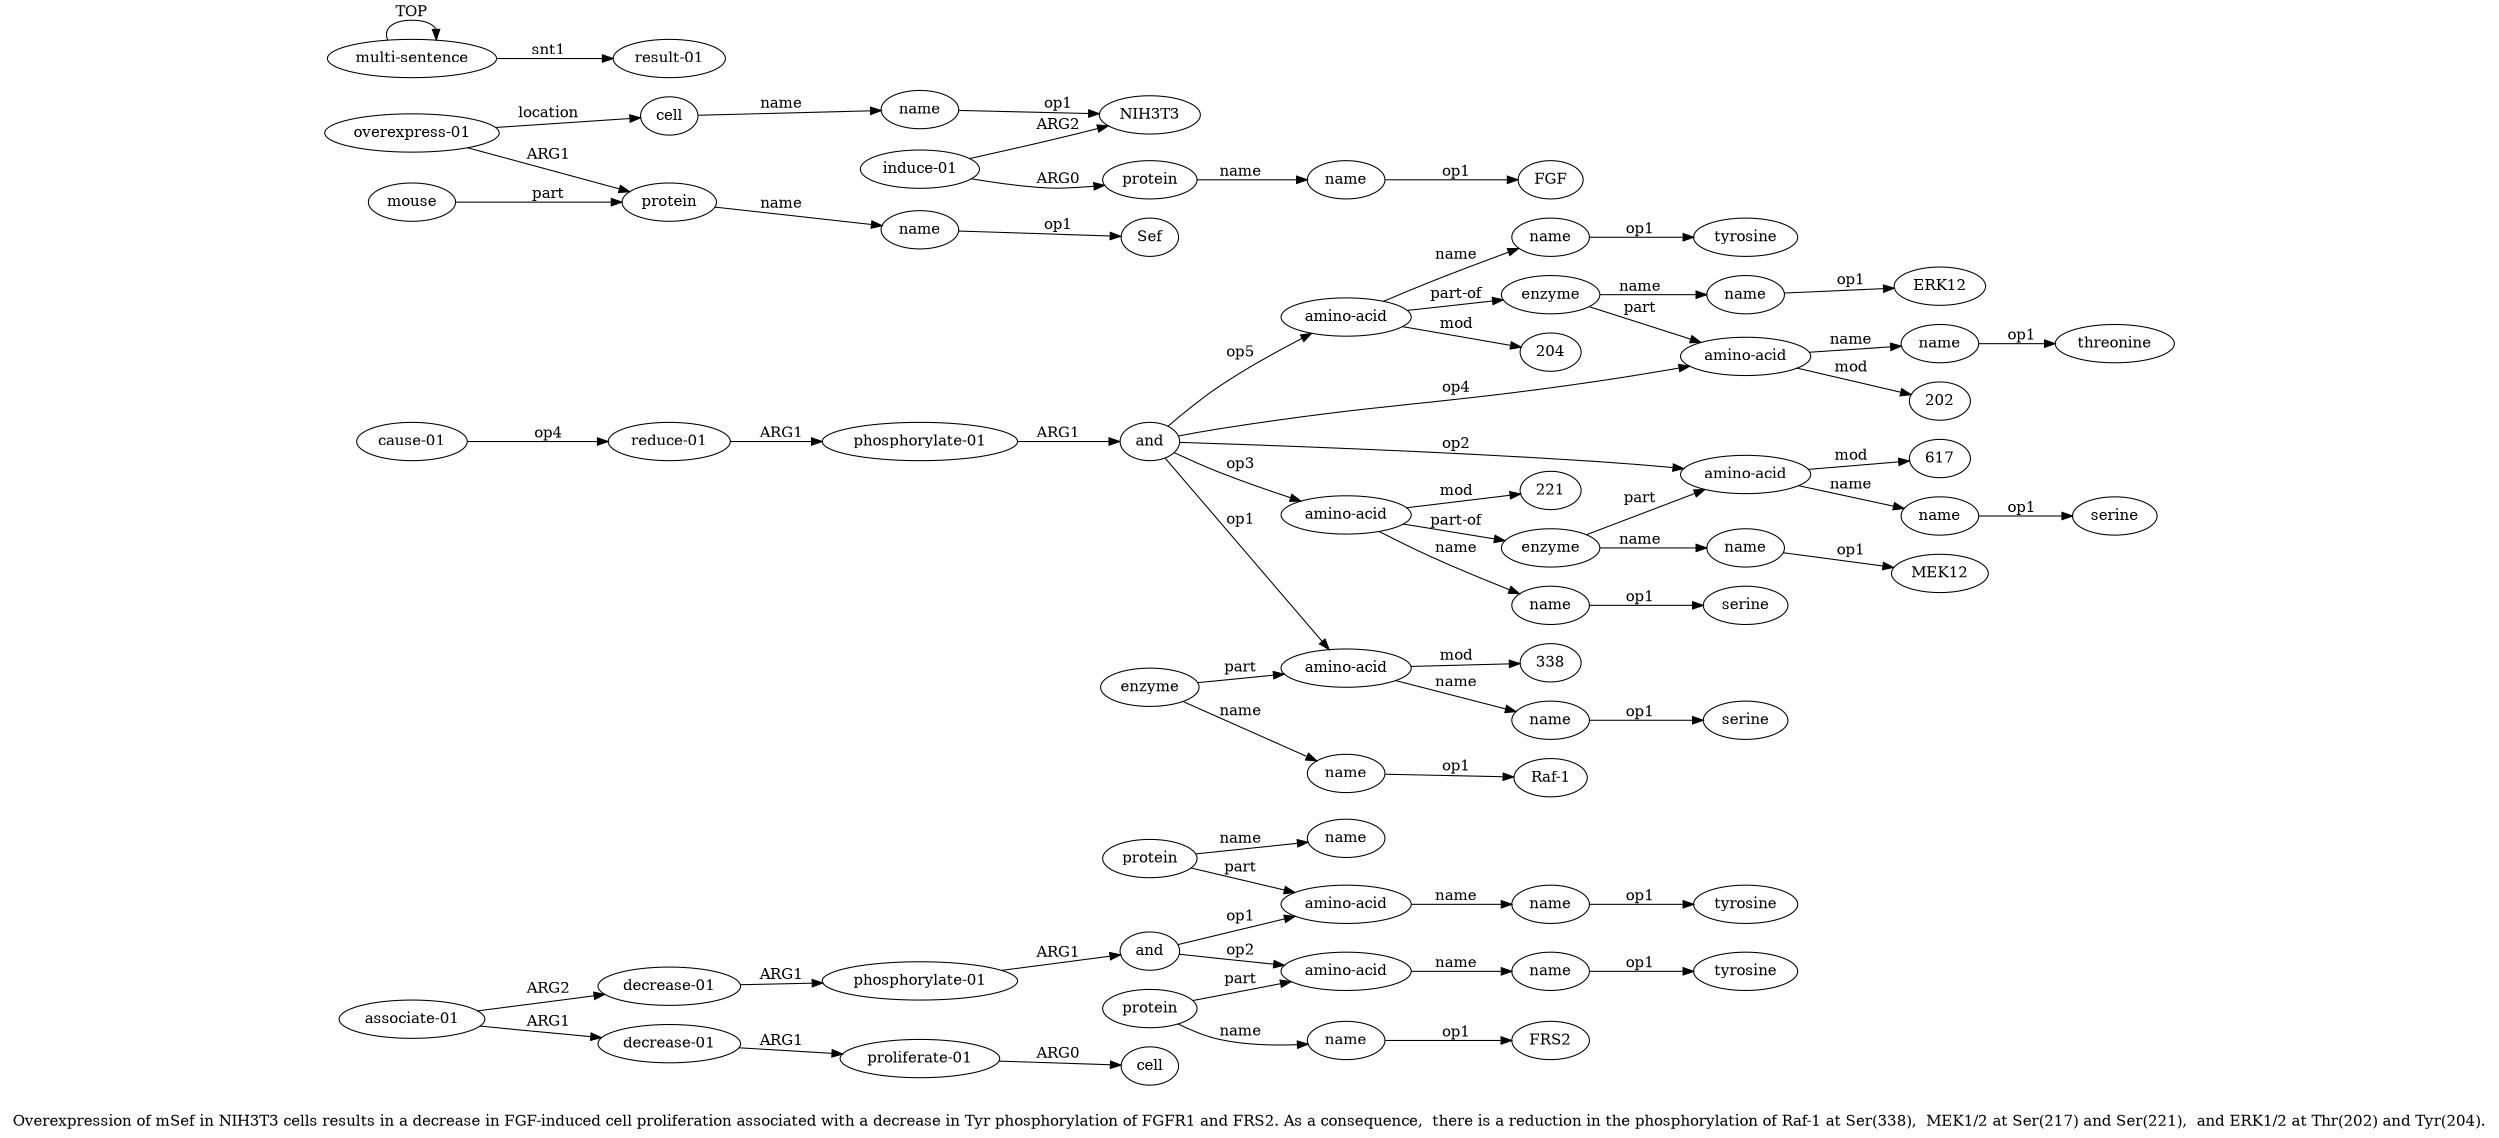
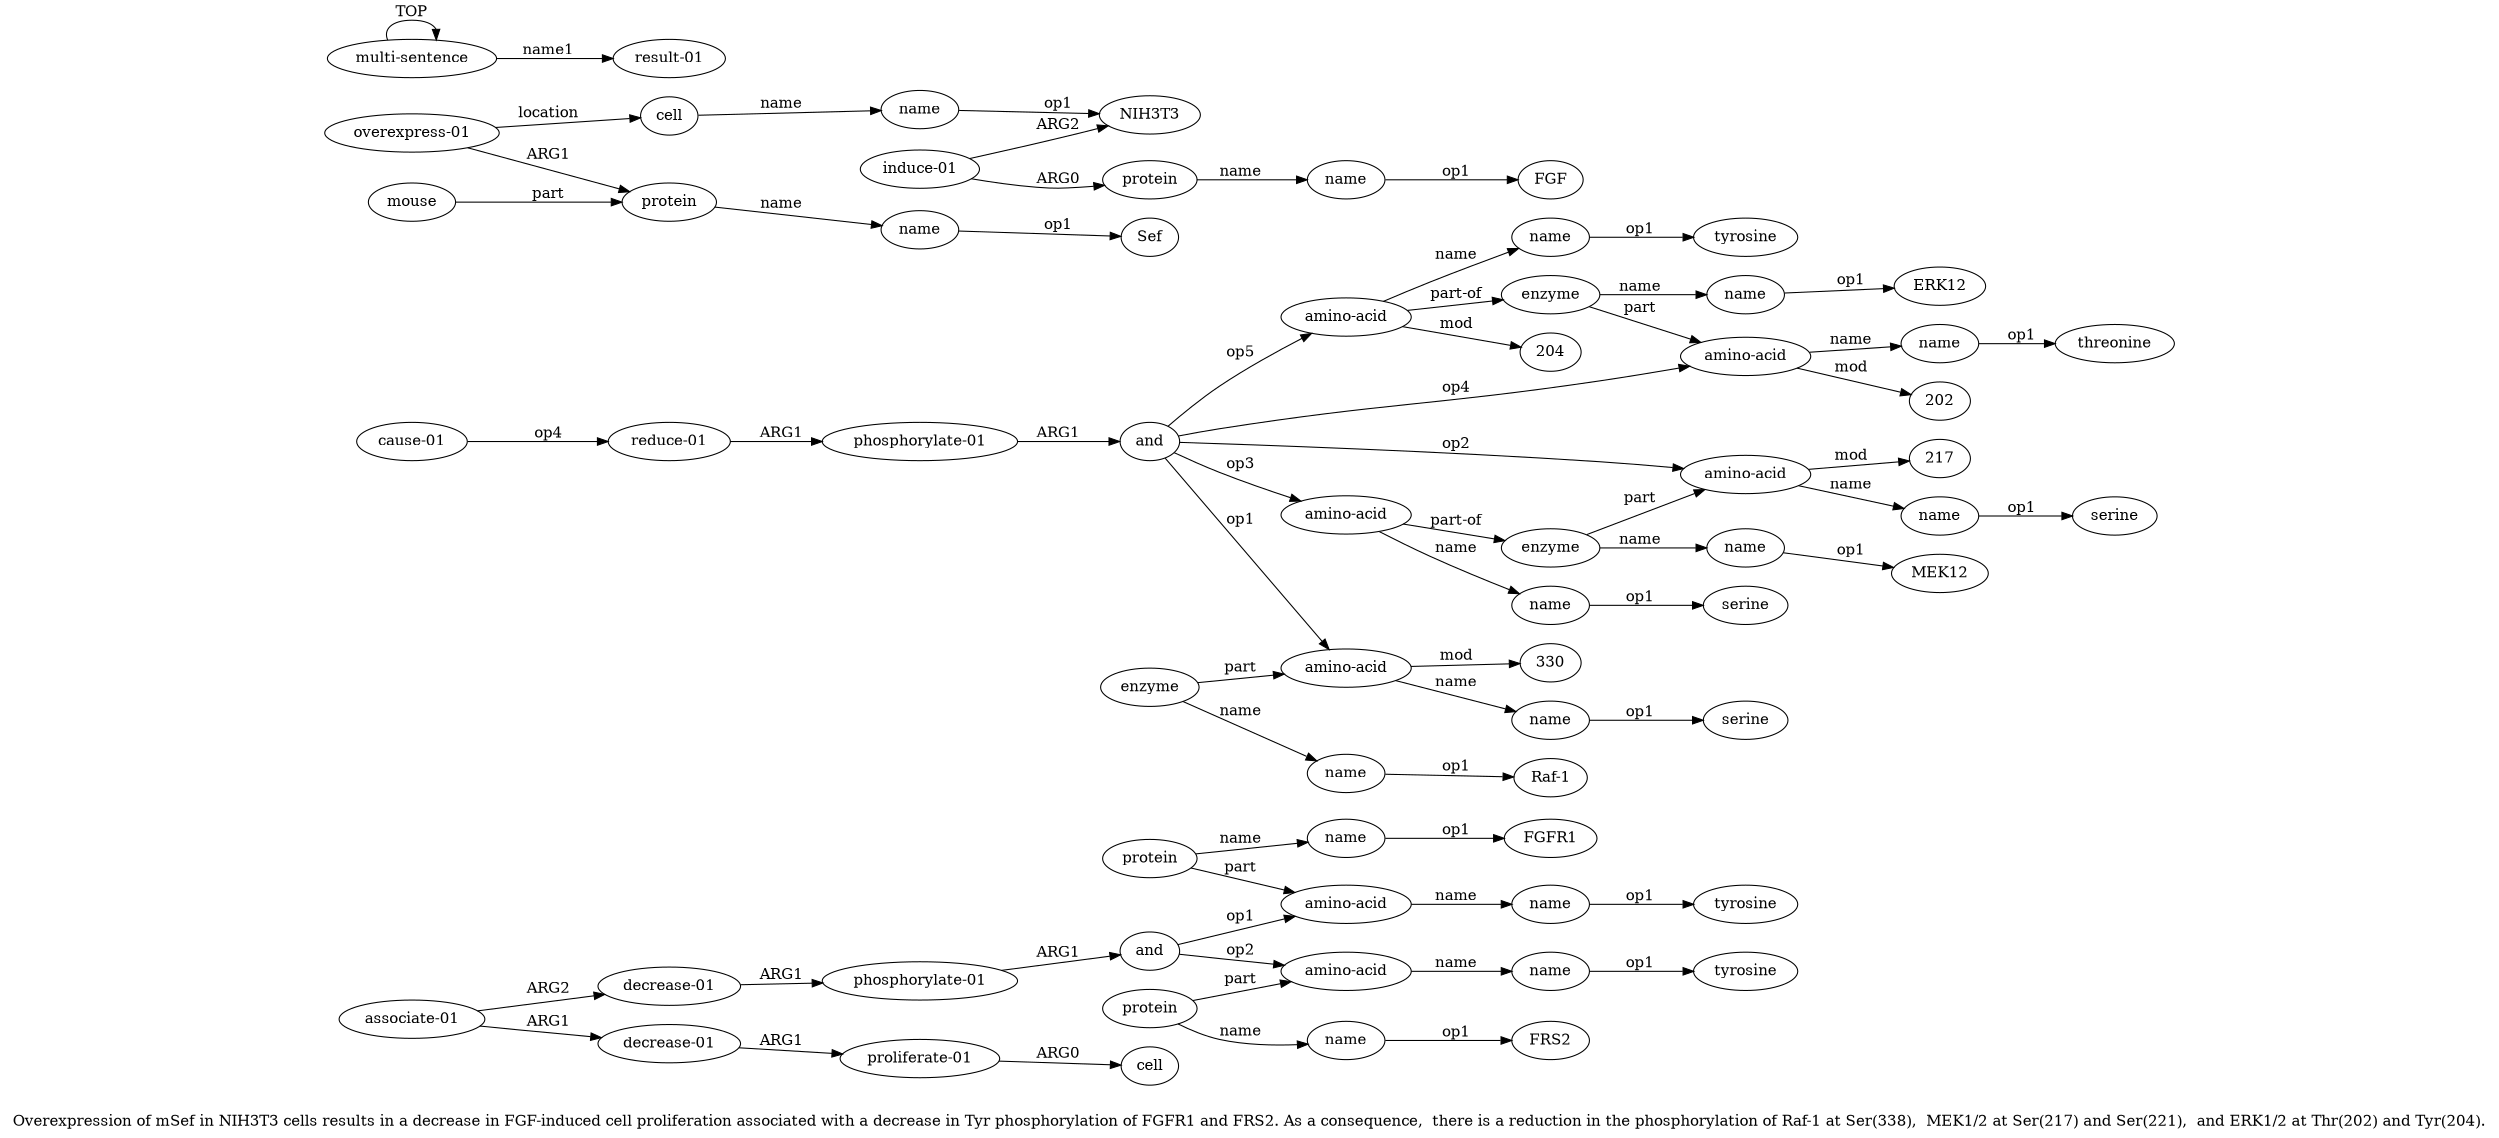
  digraph {
    label="Overexpression of mSef in NIH3T3 cells results in a decrease in FGF-induced cell proliferation associated with a decrease in Tyr phosphorylation of FGFR1 and FRS2. As a consequence,  there is a reduction in the phosphorylation of Raf-1 at Ser(338),  MEK1/2 at Ser(217) and Ser(221),  and ERK1/2 at Thr(202) and Tyr(204)."
    rankdir=LR
    node [color=black gold_ind=-1 gold_label=name test_ind=-1 test_label=name]
    edge [color=black gold_label=op1 test_label=op1]
    n1 [gold_ind=20 gold_label=protein label=protein test_ind=20 test_label=protein]
    n2 [gold_ind=21 label=name test_ind=21]
    n3 [gold_ind=18 gold_label="amino-acid" label="amino-acid" test_ind=18 test_label="amino-acid"]
+   n4 [gold_label=FGFR1 label=FGFR1 test_label=FGFR1]
    n5 [gold_ind=19 label=name test_ind=19]
    n6 [gold_label=tyrosine label=tyrosine test_label=tyrosine]
    n7 [gold_ind=22 gold_label="amino-acid" label="amino-acid" test_ind=22 test_label="amino-acid"]
    n8 [gold_ind=23 label=name test_ind=23]
    n9 [gold_label=tyrosine label=tyrosine test_label=tyrosine]
    n10 [gold_ind=24 gold_label=protein label=protein test_ind=24 test_label=protein]
    n11 [gold_ind=25 label=name test_ind=25]
    n12 [gold_label=FRS2 label=FRS2 test_label=FRS2]
    n13 [gold_ind=26 gold_label="cause-01" label="cause-01" test_ind=26 test_label="cause-01"]
    n14 [gold_ind=27 gold_label="reduce-01" label="reduce-01" test_ind=27 test_label="reduce-01"]
    n15 [gold_ind=28 gold_label="phosphorylate-01" label="phosphorylate-01" test_ind=28 test_label="phosphorylate-01"]
    n16 [gold_ind=29 gold_label=and label=and test_ind=29 test_label=and]
    n17 [gold_ind=30 gold_label="amino-acid" label="amino-acid" test_ind=30 test_label="amino-acid"]
    n18 [gold_ind=34 gold_label="amino-acid" label="amino-acid" test_ind=34 test_label="amino-acid"]
    n19 [gold_ind=38 gold_label="amino-acid" label="amino-acid" test_ind=38 test_label="amino-acid"]
    n20 [gold_ind=44 gold_label="amino-acid" label="amino-acid" test_ind=44 test_label="amino-acid"]
    n21 [gold_ind=40 gold_label="amino-acid" label="amino-acid" test_ind=40 test_label="amino-acid"]
    n22 [gold_ind=31 label=name test_ind=31]
-   n23 [gold_label=338 label=338 test_label=338]
+   n23 [gold_label=338 label=330 test_label=338]
    n24 [gold_ind=35 label=name test_ind=35]
-   n25 [gold_label=217 label=617 test_label=217]
+   n25 [gold_label=217 label=217 test_label=217]
    n26 [gold_ind=36 gold_label=enzyme label=enzyme test_ind=36 test_label=enzyme]
    n27 [gold_ind=39 label=name test_ind=39]
-   n28 [gold_label=221 label=221 test_label=221]
    n29 [gold_label=204 label=204 test_label=204]
    n30 [gold_ind=45 label=name test_ind=45]
    n31 [gold_ind=42 gold_label=enzyme label=enzyme test_ind=42 test_label=enzyme]
    n32 [gold_label=202 label=202 test_label=202]
    n33 [gold_ind=41 label=name test_ind=41]
    n34 [gold_label=serine label=serine test_label=serine]
    n35 [gold_label=serine label=serine test_label=serine]
    n36 [gold_ind=37 label=name test_ind=37]
    n37 [gold_label=serine label=serine test_label=serine]
    n38 [gold_label=tyrosine label=tyrosine test_label=tyrosine]
    n39 [gold_ind=43 label=name test_ind=43]
    n40 [gold_label=threonine label=threonine test_label=threonine]
    n41 [gold_label=MEK12 label=MEK12 test_label=MEK12]
    n42 [gold_label=Sef label=Sef test_label=Sef]
    n43 [gold_ind=33 label=name test_ind=33]
    n44 [gold_label="Raf-1" label="Raf-1" test_label="Raf-1"]
    n45 [gold_ind=32 gold_label=enzyme label=enzyme test_ind=32 test_label=enzyme]
    n46 [gold_ind=15 gold_label="decrease-01" label="decrease-01" test_ind=15 test_label="decrease-01"]
    n47 [gold_ind=16 gold_label="phosphorylate-01" label="phosphorylate-01" test_ind=16 test_label="phosphorylate-01"]
    n48 [gold_ind=17 gold_label=and label=and test_ind=17 test_label=and]
    n49 [gold_ind=14 label=name test_ind=14]
    n50 [gold_label=FGF label=FGF test_label=FGF]
    n51 [gold_ind=11 gold_label=cell label=cell test_ind=11 test_label=cell]
    n52 [gold_ind=10 gold_label="proliferate-01" label="proliferate-01" test_ind=10 test_label="proliferate-01"]
    n53 [gold_ind=13 gold_label=protein label=protein test_ind=13 test_label=protein]
    n54 [gold_ind=12 gold_label="induce-01" label="induce-01" test_ind=12 test_label="induce-01"]
    n55 [gold_label=NIH3T3 label=NIH3T3 test_label=NIH3T3]
    n56 [gold_ind=1 gold_label="result-01" label="result-01" test_ind=1 test_label="result-01"]
    n57 [gold_ind=2 gold_label="overexpress-01" label="overexpress-01" test_ind=2 test_label="overexpress-01"]
    n58 [gold_ind=3 gold_label=protein label=protein test_ind=3 test_label=protein]
    n59 [gold_ind=6 gold_label=cell label=cell test_ind=6 test_label=cell]
    n60 [gold_ind=8 gold_label="associate-01" label="associate-01" test_ind=8 test_label="associate-01"]
    n61 [gold_ind=9 gold_label="decrease-01" label="decrease-01" test_ind=9 test_label="decrease-01"]
    n62 [gold_ind=4 label=name test_ind=4]
    n63 [gold_ind=7 label=name test_ind=7]
    n64 [gold_ind=0 gold_label="multi-sentence" label="multi-sentence" test_ind=0 test_label="multi-sentence"]
    n65 [gold_ind=5 gold_label=mouse label=mouse test_ind=5 test_label=mouse]
    n66 [gold_label=ERK12 label=ERK12 test_label=ERK12]
    n1 -> n2 [gold_label=name label=name test_label=name]
    n1 -> n3 [gold_label=part label=part test_label=part]
+   n2 -> n4 [label=op1]
    n3 -> n5 [gold_label=name label=name test_label=name]
    n5 -> n6 [label=op1]
    n7 -> n8 [gold_label=name label=name test_label=name]
    n8 -> n9 [label=op1]
    n10 -> n7 [gold_label=part label=part test_label=part]
    n10 -> n11 [gold_label=name label=name test_label=name]
    n11 -> n12 [label=op1]
    n13 -> n14 [gold_label=ARG1 label=op4 test_label=ARG1]
    n14 -> n15 [gold_label=ARG1 label=ARG1 test_label=ARG1]
    n15 -> n16 [gold_label=ARG1 label=ARG1 test_label=ARG1]
    n16 -> n17 [label=op1]
    n16 -> n18 [gold_label=op2 label=op2 test_label=op2]
    n16 -> n19 [gold_label=op3 label=op3 test_label=op3]
    n16 -> n20 [gold_label=op5 label=op5 test_label=op5]
    n16 -> n21 [gold_label=op4 label=op4 test_label=op4]
    n17 -> n22 [gold_label=name label=name test_label=name]
    n17 -> n23 [gold_label=mod label=mod test_label=mod]
    n18 -> n24 [gold_label=name label=name test_label=name]
    n18 -> n25 [gold_label=mod label=mod test_label=mod]
    n19 -> n26 [gold_label="part-of" label="part-of" test_label="part-of"]
    n19 -> n27 [gold_label=name label=name test_label=name]
-   n19 -> n28 [gold_label=mod label=mod test_label=mod]
    n20 -> n29 [gold_label=mod label=mod test_label=mod]
    n20 -> n30 [gold_label=name label=name test_label=name]
    n20 -> n31 [gold_label="part-of" label="part-of" test_label="part-of"]
    n21 -> n32 [gold_label=mod label=mod test_label=mod]
    n21 -> n33 [gold_label=name label=name test_label=name]
    n22 -> n34 [label=op1]
    n24 -> n35 [label=op1]
    n26 -> n18 [gold_label=part label=part test_label=part]
    n26 -> n36 [gold_label=name label=name test_label=name]
    n27 -> n37 [label=op1]
    n30 -> n38 [label=op1]
    n31 -> n21 [gold_label=part label=part test_label=part]
    n31 -> n39 [gold_label=name label=name test_label=name]
    n33 -> n40 [label=op1]
    n36 -> n41 [label=op1]
    n39 -> n66 [label=op1]
    n43 -> n44 [label=op1]
    n45 -> n17 [gold_label=part label=part test_label=part]
    n45 -> n43 [gold_label=name label=name test_label=name]
    n46 -> n47 [gold_label=ARG1 label=ARG1 test_label=ARG1]
    n47 -> n48 [gold_label=ARG1 label=ARG1 test_label=ARG1]
    n48 -> n3 [label=op1]
    n48 -> n7 [gold_label=op2 label=op2 test_label=op2]
    n49 -> n50 [label=op1]
    n52 -> n51 [gold_label=ARG0 label=ARG0 test_label=ARG0]
    n53 -> n49 [gold_label=name label=name test_label=name]
    n54 -> n53 [gold_label=ARG0 label=ARG0 test_label=ARG0]
    n54 -> n55 [gold_label=ARG2 label=ARG2 test_label=ARG2]
    n57 -> n58 [gold_label=ARG1 label=ARG1 test_label=ARG1]
    n57 -> n59 [gold_label=location label=location test_label=location]
    n58 -> n62 [gold_label=name label=name test_label=name]
    n59 -> n63 [gold_label=name label=name test_label=name]
    n60 -> n46 [gold_label=ARG2 label=ARG2 test_label=ARG2]
    n60 -> n61 [gold_label=ARG1 label=ARG1 test_label=ARG1]
    n61 -> n52 [gold_label=ARG1 label=ARG1 test_label=ARG1]
    n62 -> n42 [label=op1]
    n63 -> n55 [label=op1]
-   n64 -> n56 [gold_label=snt1 label=snt1 test_label=snt1]
+   n64 -> n56 [gold_label=snt1 label=name1 test_label=snt1]
    n64 -> n64 [gold_label=TOP label=TOP test_label=TOP]
    n65 -> n58 [gold_label=part label=part test_label=part]
  }
